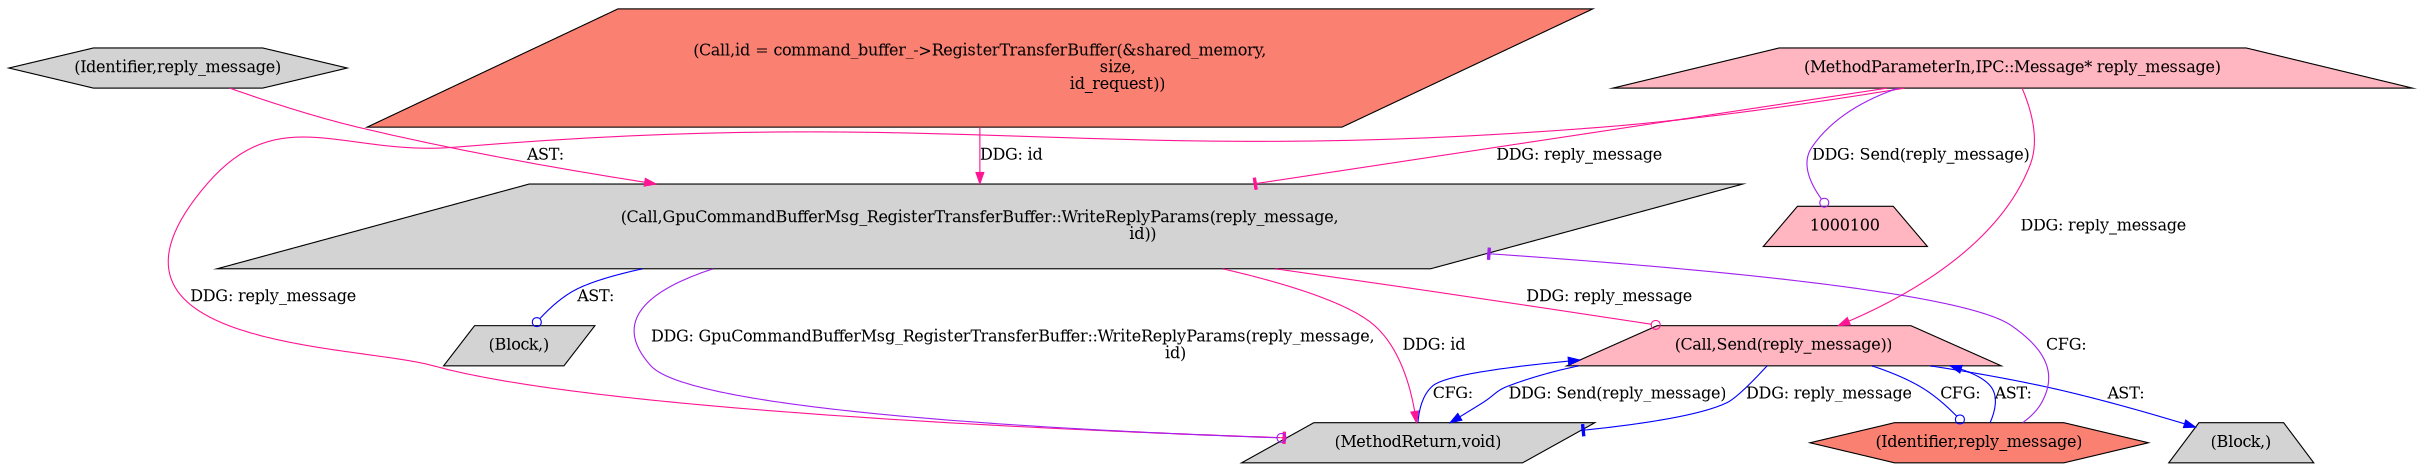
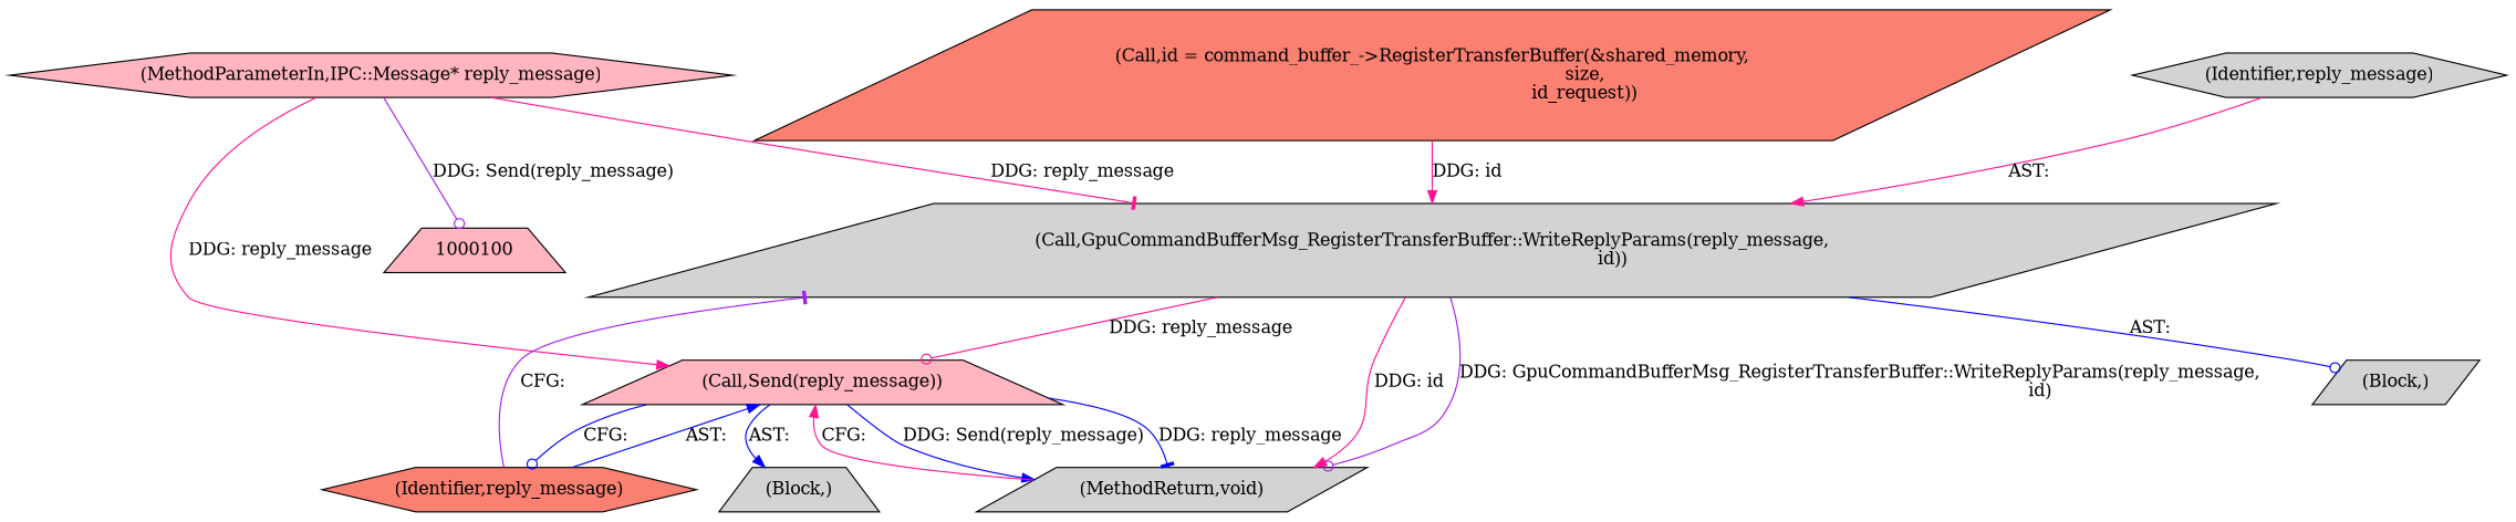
  digraph {
    node [fillcolor=lightgrey shape=trapezium style=filled]
    edge [arrowhead=normal color=deeppink]
-   n1 [fillcolor=lightpink label="(MethodParameterIn,IPC::Message* reply_message)"]
+   n1 [fillcolor=lightpink label="(MethodParameterIn,IPC::Message* reply_message)" shape=hexagon]
    n2 [label="(Call,GpuCommandBufferMsg_RegisterTransferBuffer::WriteReplyParams(reply_message,\n                                                                 id))" shape=parallelogram]
    n3 [fillcolor=lightpink label="(Call,Send(reply_message))"]
    n4 [label="(MethodReturn,void)" shape=parallelogram]
    1000100 [fillcolor=lightpink]
    n6 [label="(Block,)" shape=parallelogram]
    n7 [fillcolor=salmon label="(Identifier,reply_message)" shape=hexagon]
    n8 [label="(Block,)"]
    n9 [fillcolor=salmon label="(Call,id = command_buffer_->RegisterTransferBuffer(&shared_memory,\n                                                       size,\n                                                       id_request))" shape=parallelogram]
    n10 [label="(Identifier,reply_message)" shape=hexagon]
    n1 -> n2 [arrowhead=tee label="DDG: reply_message"]
    n1 -> n3 [label="DDG: reply_message"]
-   n1 -> n4 [arrowhead=tee label="DDG: reply_message"]
    n1 -> 1000100 [arrowhead=odot color=purple label="DDG: Send(reply_message)"]
    n2 -> n3 [arrowhead=odot label="DDG: reply_message"]
    n2 -> n4 [arrowhead=odot color=purple label="DDG: GpuCommandBufferMsg_RegisterTransferBuffer::WriteReplyParams(reply_message,\n                                                                 id)"]
    n2 -> n4 [label="DDG: id"]
    n2 -> n6 [arrowhead=odot color=blue label="AST: "]
    n3 -> n4 [color=blue label="DDG: Send(reply_message)"]
    n3 -> n4 [arrowhead=tee color=blue label="DDG: reply_message"]
    n3 -> n7 [arrowhead=odot color=blue label="CFG: "]
    n3 -> n8 [color=blue label="AST: "]
-   n4 -> n3 [color=blue label="CFG: "]
+   n4 -> n3 [label="CFG: "]
    n7 -> n2 [arrowhead=tee color=purple label="CFG: "]
    n7 -> n3 [color=blue label="AST: "]
    n9 -> n2 [label="DDG: id"]
    n10 -> n2 [label="AST: "]
  }
